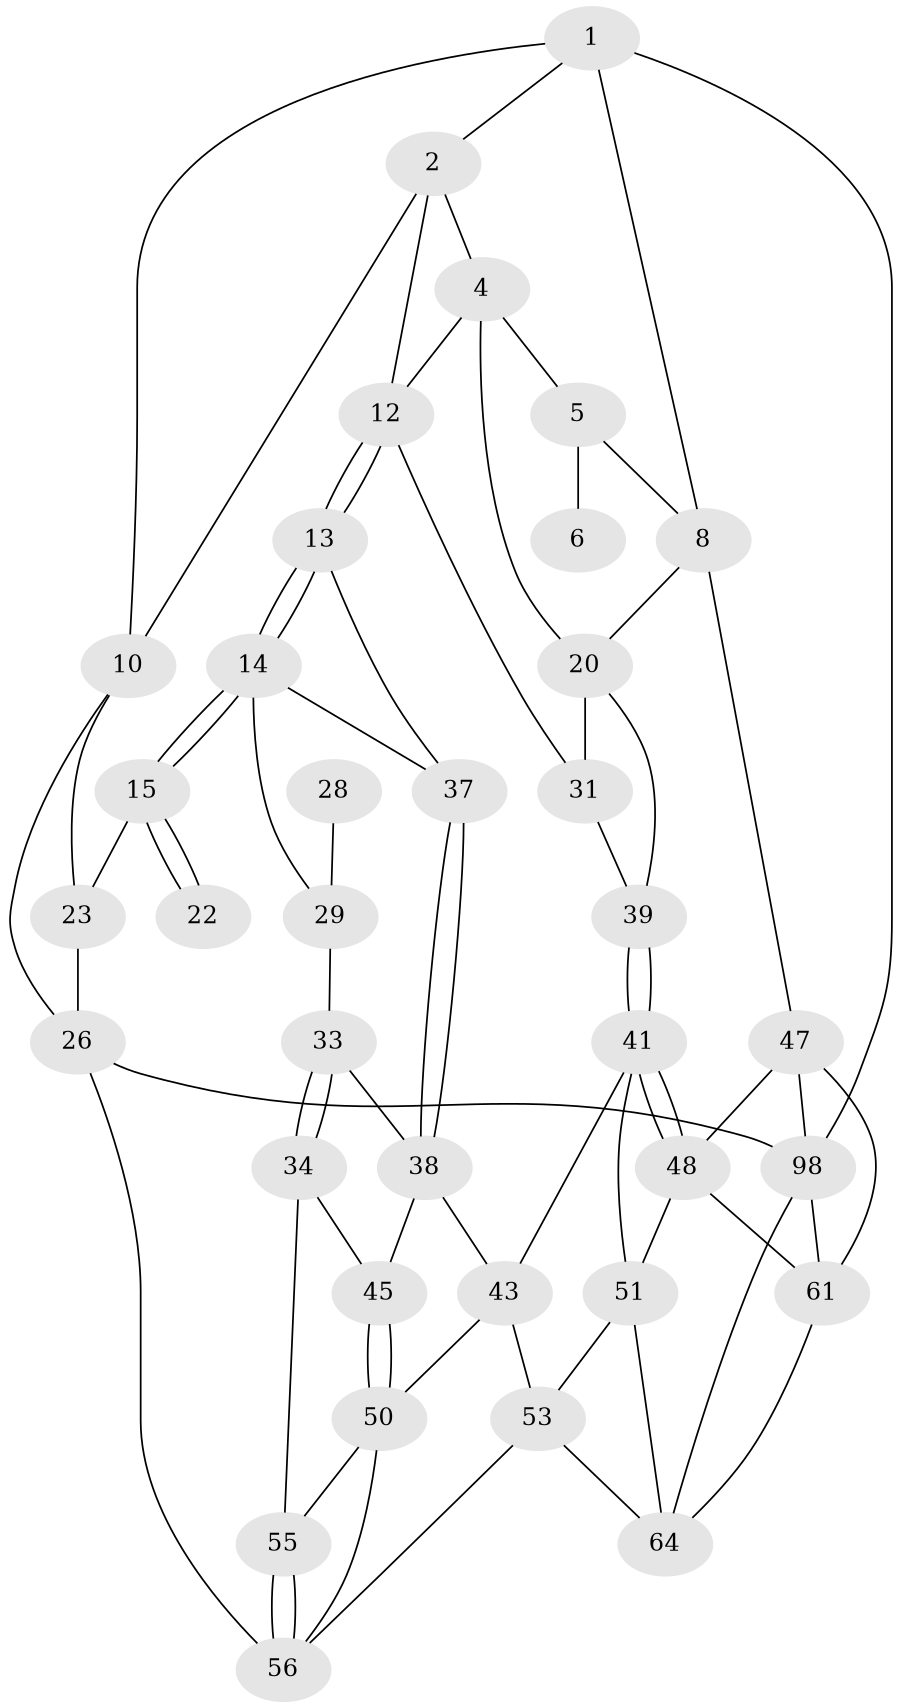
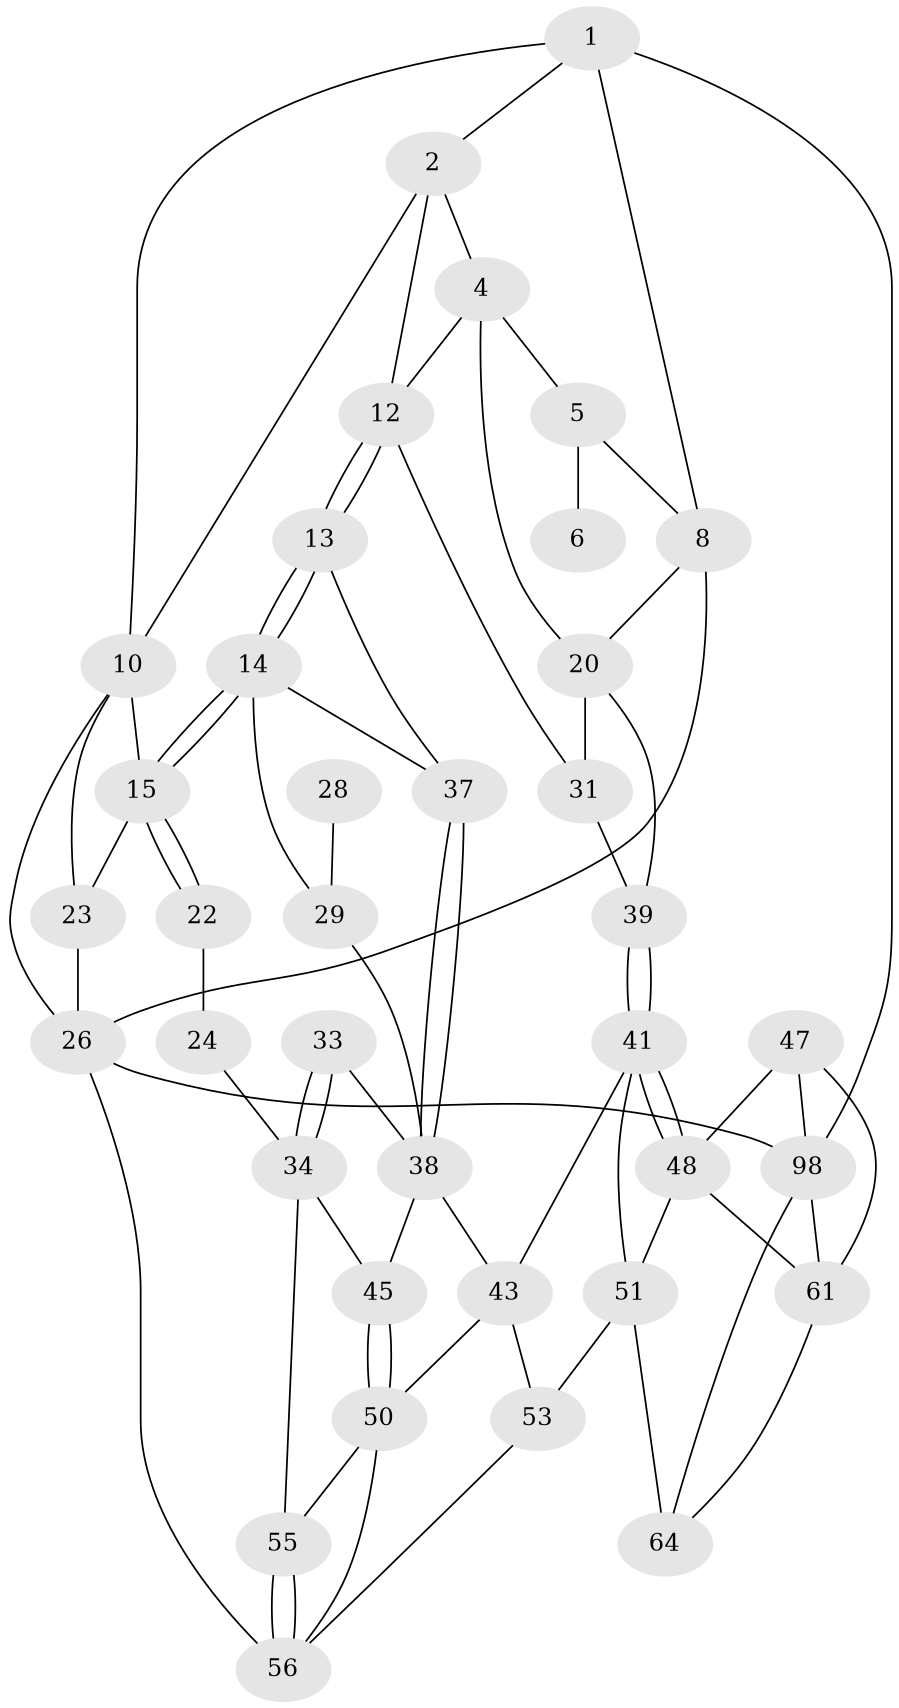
  graph {
    node [color=gray90 style=filled]
    1 [super="+7"]
    2 [super="+3"]
    8 [super="+19"]
    10 [super="+11"]
    n5 [label=98 super="+59"]
    4 [super="+17"]
    12 [super="+18"]
    20 [super="+21"]
    47 [super="+60"]
    15 [super="+16"]
    23 [super="+27"]
    26 [super="+40"]
    61 [super="+63"]
    64 [super="+66"]
    5 [super="+9"]
    13 [super="+36"]
    31 [super="+35"]
    6
    39
    48 [super="+54"]
    22
    56 [super="+57"]
    14 [super="+30"]
    37
    29 [super="+32"]
    38 [super="+44"]
    33
+   24 [super="+25"]
    41 [super="+42"]
    34 [super="+46"]
    28
    45
    55
    43 [super="+49"]
    50 [super="+62"]
    53 [super="+65"]
    51 [super="+52"]
    1 -- 2
    1 -- 8
    1 -- 10
    1 -- n5
    2 -- 10
    2 -- 4
    2 -- 12
    8 -- 20
-   8 -- 47
+   8 -- 26
+   10 -- 15
    10 -- 23
    10 -- 26
    n5 -- 61
    n5 -- 64
    4 -- 12
    4 -- 20
    4 -- 5
    12 -- 13
    12 -- 13
    12 -- 31
    20 -- 31
    20 -- 39
    47 -- n5
    47 -- 61
    47 -- 48
    15 -- 23
    15 -- 22
    15 -- 22
    23 -- 26
    26 -- n5
    26 -- 56
    61 -- 64
    5 -- 8
    5 -- 6 [weight=2]
    13 -- 14
    13 -- 14
    13 -- 37
    31 -- 39
    39 -- 41
    39 -- 41
    48 -- 61
    48 -- 51
+   22 -- 24
    14 -- 15
    14 -- 15
    14 -- 37
    14 -- 29
    37 -- 38
    37 -- 38
-   29 -- 33
+   29 -- 38
    38 -- 45
    38 -- 43
    33 -- 38
    33 -- 34
    33 -- 34
+   24 -- 34
    41 -- 48
    41 -- 48
    41 -- 43
    41 -- 51
    34 -- 45
    34 -- 55
    28 -- 29 [weight=2]
    45 -- 50
    45 -- 50
    55 -- 56
    55 -- 56
    43 -- 50
    43 -- 53
    50 -- 56
    50 -- 55
-   53 -- 64
    53 -- 56
    51 -- 64
    51 -- 53
  }
